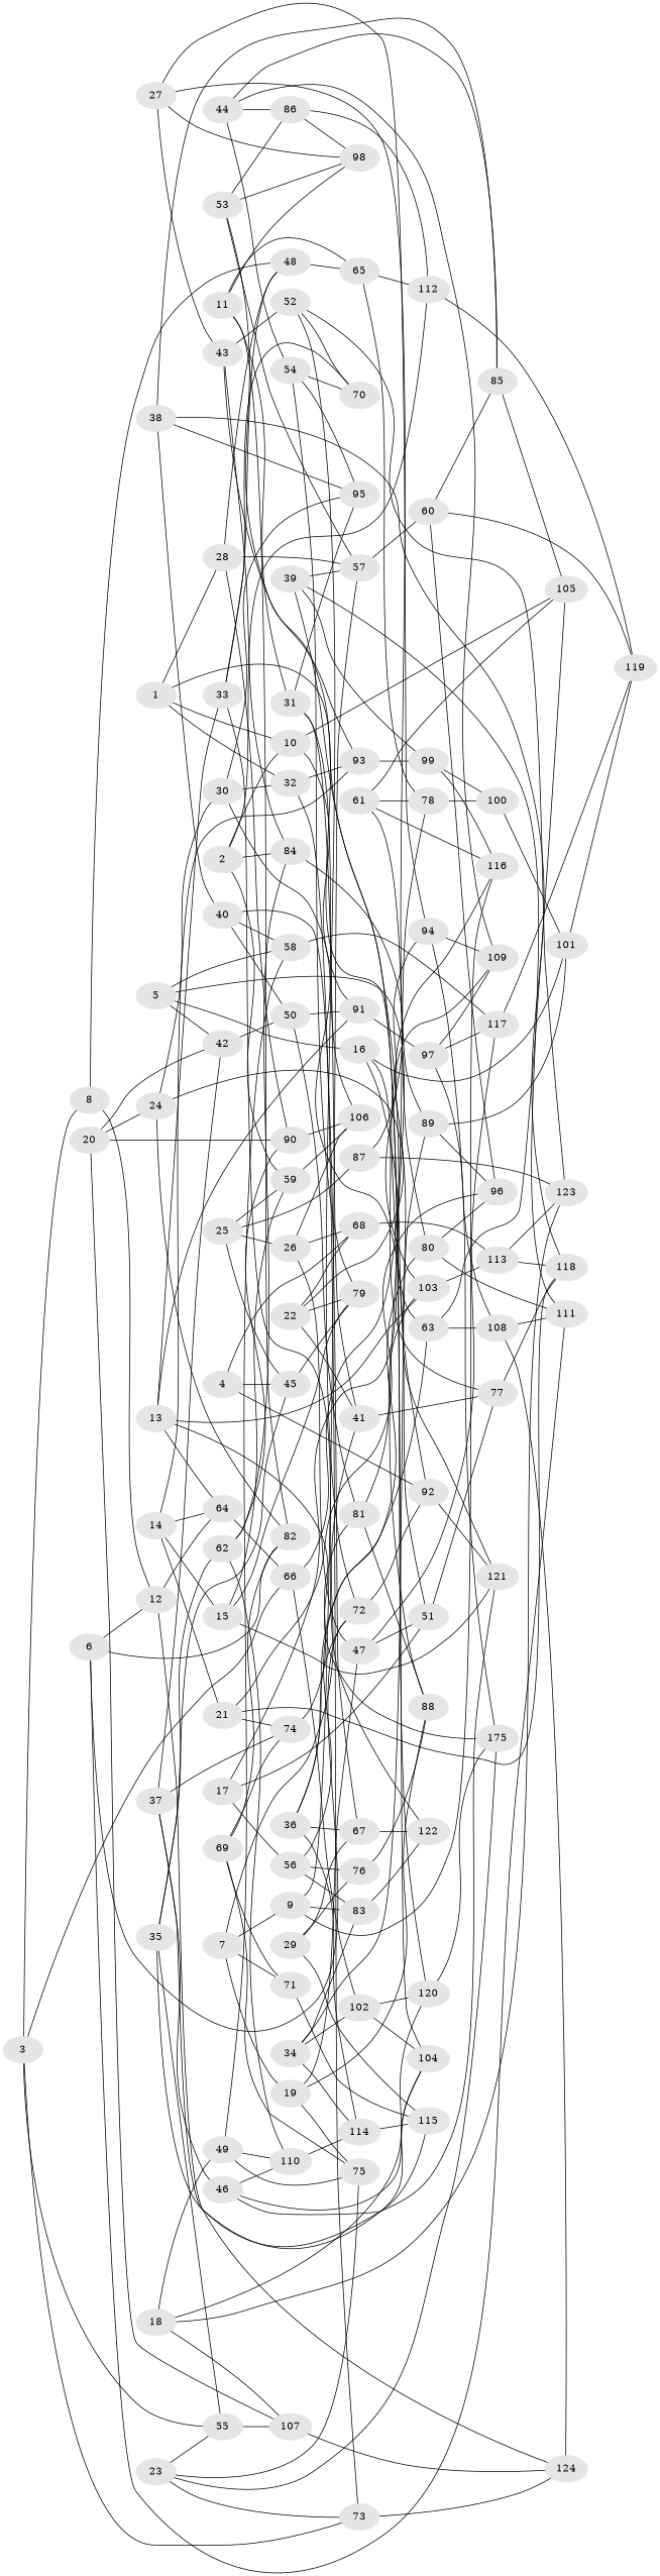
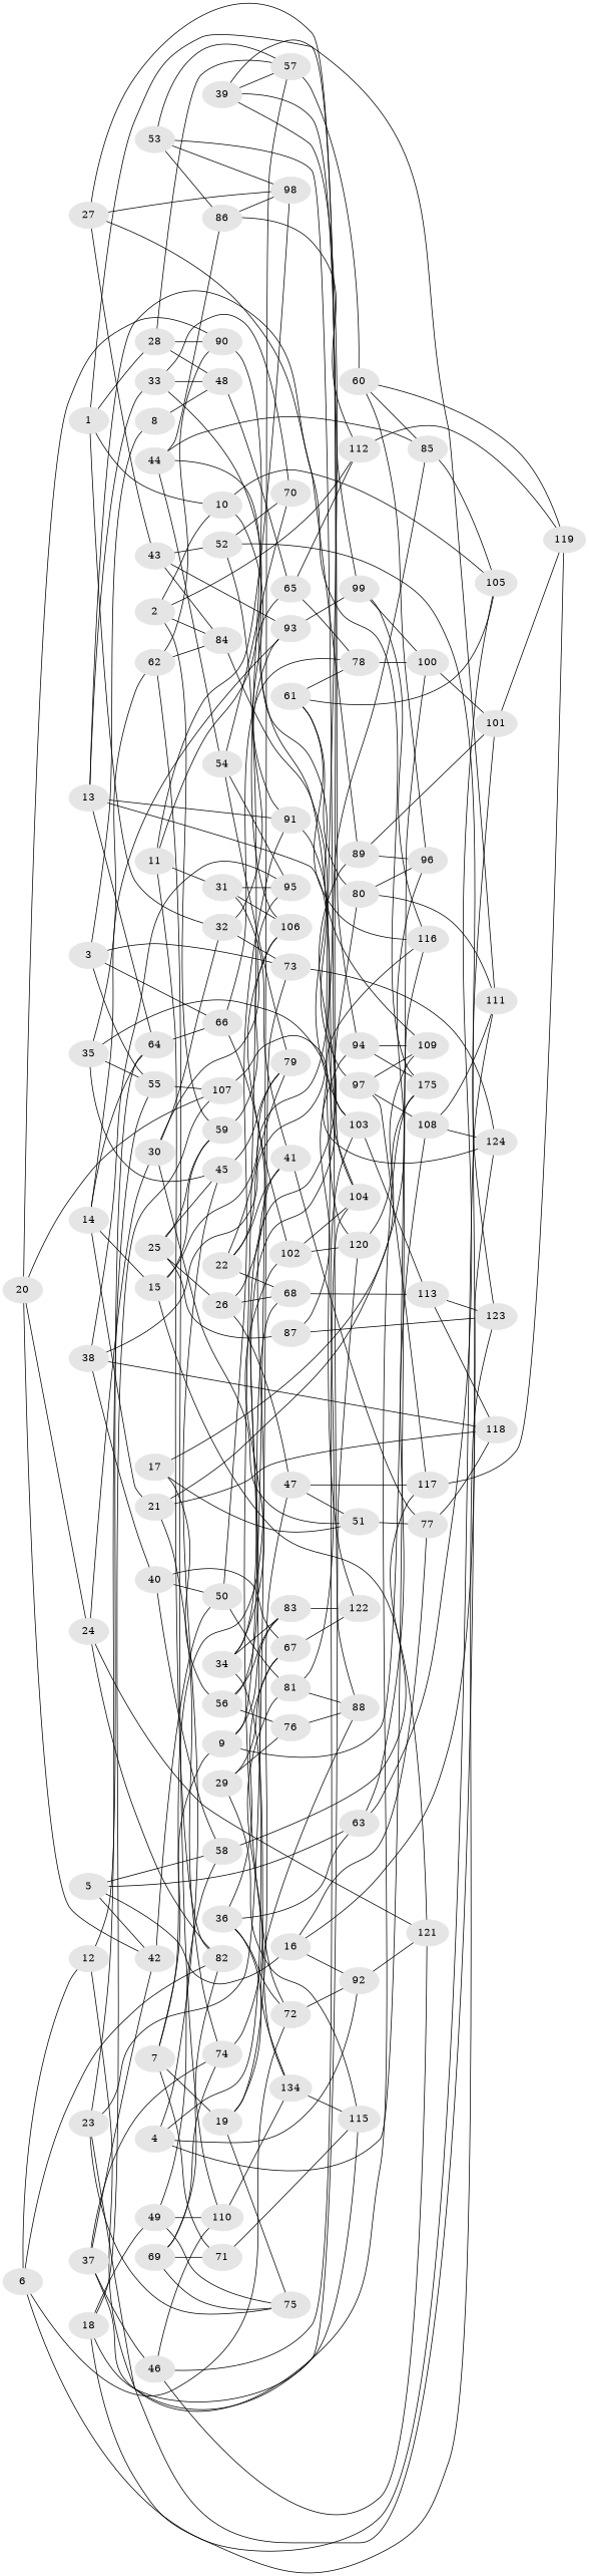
  graph {
    rankdir=LR
    node [color=gray90 style=filled]
    1
    10
    28
    32
    104
    91
    105
    48
    57
    90
    73
    93
    2
    59
    84
    112
    106
    103
    119
    3
    8
    55
    66
    12
    107
    102
    78
    124
    4
    45
    68
    92
    100
    79
    113
    121
    101
    5
    16
    42
    58
    63
    77
    50
    117
    108
    6
    72
    82
    111
    64
    7
    9
    19
    41
    71
    83
    116
    47
    75
    88
    115
    65
    60
    122
    97
    11
    31
    98
    95
    13
    33
    n73 [label=175]
    70
    14
    15
    21
    74
    96
    118
    99
    17
    51
    56
    109
    76
    80
    18
    49
    120
    123
    110
    20
    24
    30
    81
    22
    23
    25
    26
    87
    94
    27
    43
    89
    52
    29
    67
    34
-   114
+   114 [label=134]
    35
    62
    36
    37
    46
    38
    40
    85
    39
    44
    54
    86
    53
    61
    69
    1 -- 10
    1 -- 28
    1 -- 32
    1 -- 104
    10 -- 91
    10 -- 105
    28 -- 48
    28 -- 57
    28 -- 90
    32 -- 73
    32 -- 93
    91 -- 97
    48 -- 65
    57 -- 60
    90 -- 106
    73 -- 124
    93 -- 99
    2 -- 10
    2 -- 59
    2 -- 84
    2 -- 112
    59 -- 106
    84 -- 103
    112 -- 119
    103 -- 113
    3 -- 73
    3 -- 8
    3 -- 55
    3 -- 66
    8 -- 48
-   8 -- 12
    55 -- 107
    66 -- 102
    66 -- 78
    12 -- 124
    12 -- 64
    107 -- 124
    102 -- 104
    102 -- 120
    78 -- 100
    4 -- 45
    4 -- 68
    4 -- 92
+   4 -- 100
    45 -- 79
    68 -- 113
    92 -- 121
    100 -- 101
    113 -- 118
    113 -- 123
    101 -- 119
    5 -- 16
    5 -- 42
    5 -- 58
    5 -- 63
    16 -- 92
    16 -- 101
    16 -- 77
    42 -- 50
    58 -- 117
    63 -- 105
    63 -- 108
    77 -- 118
    50 -- 91
    50 -- 81
    117 -- 119
    108 -- 124
    108 -- 111
    6 -- 12
    6 -- 72
    6 -- 82
    6 -- 111
    72 -- 92
    64 -- 66
    7 -- 9
    7 -- 19
    7 -- 41
    7 -- 71
    9 -- 57
    9 -- 83
    9 -- 116
    19 -- 47
    19 -- 75
    19 -- 88
    41 -- 77
    71 -- 115
    83 -- 122
    47 -- 117
    47 -- 51
    65 -- 112
    65 -- 78
    60 -- 119
    60 -- 96
    60 -- 85
    97 -- 117
    97 -- 108
    97 -- 109
    11 -- 82
    11 -- 65
    11 -- 31
    11 -- 98
    31 -- 106
    31 -- 41
    31 -- 95
    13 -- 91
    13 -- 103
    13 -- 64
    13 -- 33
    13 -- n73
    33 -- 48
    33 -- 122
    33 -- 70
    14 -- 93
    14 -- 64
    14 -- 15
    14 -- 21
    15 -- 59
    15 -- 79
    15 -- 121
    21 -- 74
    21 -- 96
    21 -- 118
    74 -- 81
    99 -- 100
    99 -- 116
    17 -- 51
    17 -- 56
    17 -- 109
    51 -- 77
    56 -- 83
    56 -- 76
    56 -- 80
    76 -- 88
    80 -- 111
    80 -- 96
    18 -- 107
    18 -- 49
    18 -- 120
    18 -- 123
    49 -- 58
    49 -- 75
    49 -- 110
    120 -- n73
    110 -- 114
    20 -- 90
    20 -- 107
    20 -- 42
    20 -- 24
    24 -- 121
    24 -- 82
    24 -- 30
    30 -- 32
    30 -- 95
    30 -- 51
    81 -- 103
    81 -- 88
    22 -- 68
    22 -- 79
    22 -- 41
    22 -- 116
    23 -- 73
    23 -- 55
    23 -- 75
    23 -- n73
    25 -- 59
    25 -- 45
    25 -- 26
    25 -- 87
    26 -- 106
    26 -- 68
    26 -- 47
    87 -- 123
    87 -- 94
    94 -- n73
    94 -- 109
    27 -- 98
    27 -- 94
    27 -- 43
    27 -- 89
    43 -- 93
    43 -- 84
    43 -- 52
    89 -- 101
    89 -- 96
    52 -- 72
    52 -- 70
    52 -- 123
    29 -- 115
    29 -- 76
    29 -- 67
    67 -- 122
    34 -- 102
    34 -- 83
    34 -- 89
    34 -- 114
    114 -- 115
    35 -- 104
    35 -- 55
    35 -- 45
    35 -- 62
    62 -- 90
    62 -- 84
    62 -- 110
    36 -- 63
    36 -- 72
    36 -- 67
    36 -- 114
    37 -- 42
    37 -- 115
    37 -- 74
    37 -- 46
    46 -- 104
    46 -- 121
    46 -- 110
    38 -- 95
    38 -- 118
    38 -- 40
    38 -- 85
    40 -- 58
    40 -- 50
    40 -- 67
    85 -- 105
    39 -- 57
    39 -- 111
    39 -- 99
    39 -- 120
    44 -- 109
    44 -- 85
    44 -- 54
    44 -- 86
    54 -- 79
    54 -- 95
    54 -- 70
    86 -- 112
    86 -- 98
    53 -- 57
    53 -- 88
    53 -- 98
    53 -- 86
    61 -- 105
    61 -- 78
    61 -- 116
    61 -- 80
    69 -- 82
    69 -- 71
    69 -- 75
    69 -- 74
  }
